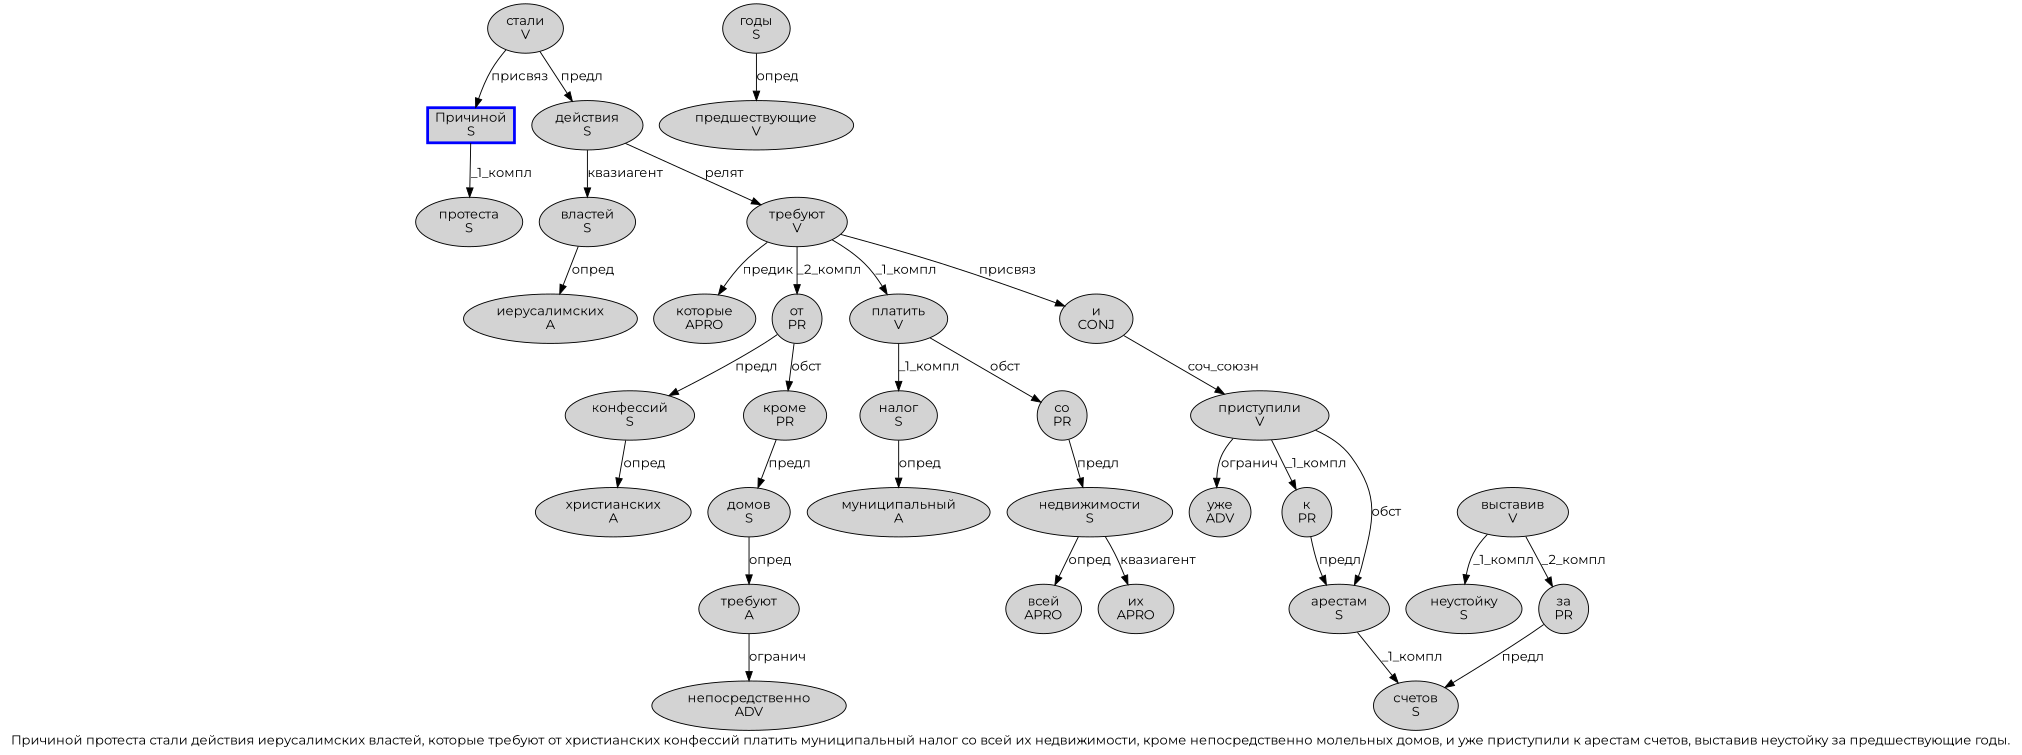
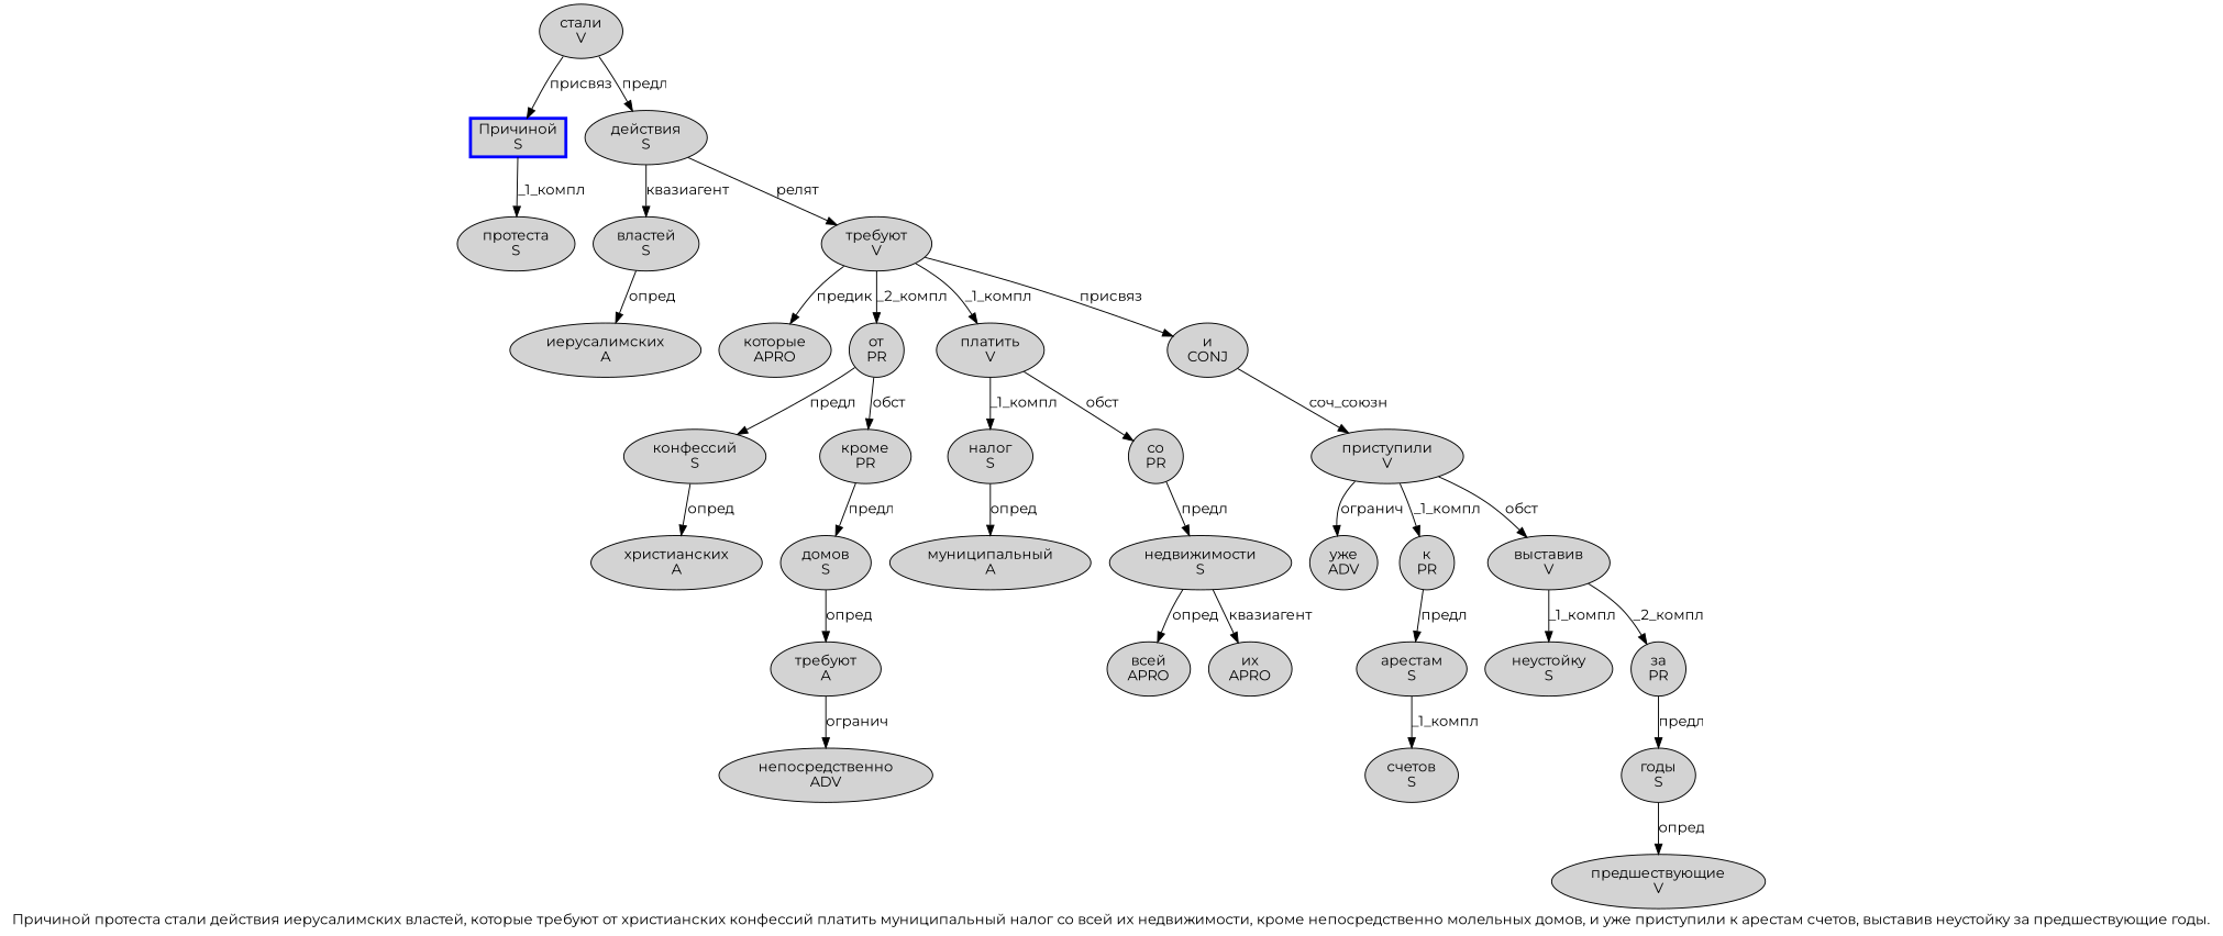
  digraph {
    fontname=Montserrat
    label="Причиной протеста стали действия иерусалимских властей, которые требуют от христианских конфессий платить муниципальный налог со всей их недвижимости, кроме непосредственно молельных домов, и уже приступили к арестам счетов, выставив неустойку за предшествующие годы."
    node [fillcolor=lightgray fontname=Montserrat penwidth=1 shape=ellipse style=filled]
    edge [fontname=Montserrat]
    n1 [color=blue label="Причиной\nS" penwidth=3 shape=box]
    n2 [label="протеста\nS"]
    n3 [label="стали\nV"]
    n4 [label="действия\nS"]
    n5 [label="властей\nS"]
    n6 [label="требуют\nV"]
    n7 [label="иерусалимских\nA"]
    n8 [label="которые\nAPRO"]
    n9 [label="от\nPR"]
    n10 [label="платить\nV"]
    n11 [label="и\nCONJ"]
    n12 [label="конфессий\nS"]
    n13 [label="кроме\nPR"]
    n14 [label="налог\nS"]
    n15 [label="со\nPR"]
    n16 [label="приступили\nV"]
    n17 [label="христианских\nA"]
    n18 [label="муниципальный\nA"]
    n19 [label="недвижимости\nS"]
    n20 [label="домов\nS"]
    n21 [label="всей\nAPRO"]
    n22 [label="их\nAPRO"]
    n23 [label="требуют\nA"]
    n24 [label="непосредственно\nADV"]
    n25 [label="уже\nADV"]
    n26 [label="к\nPR"]
    n27 [label="выставив\nV"]
    n28 [label="арестам\nS"]
    n29 [label="неустойку\nS"]
    n30 [label="за\nPR"]
    n31 [label="счетов\nS"]
    n32 [label="годы\nS"]
    n33 [label="предшествующие\nV"]
    n1 -> n2 [label="_1_компл"]
    n3 -> n1 [label="присвяз"]
    n3 -> n4 [label="предл"]
    n4 -> n5 [label="квазиагент"]
    n4 -> n6 [label="релят"]
    n5 -> n7 [label="опред"]
    n6 -> n8 [label="предик"]
    n6 -> n9 [label="_2_компл"]
    n6 -> n10 [label="_1_компл"]
    n6 -> n11 [label="присвяз"]
    n9 -> n12 [label="предл"]
    n9 -> n13 [label="обст"]
    n10 -> n14 [label="_1_компл"]
    n10 -> n15 [label="обст"]
    n11 -> n16 [label="соч_союзн"]
    n12 -> n17 [label="опред"]
    n13 -> n20 [label="предл"]
    n14 -> n18 [label="опред"]
    n15 -> n19 [label="предл"]
    n16 -> n25 [label="огранич"]
    n16 -> n26 [label="_1_компл"]
-   n16 -> n28 [label="обст"]
+   n16 -> n27 [label="обст"]
    n19 -> n21 [label="опред"]
    n19 -> n22 [label="квазиагент"]
    n20 -> n23 [label="опред"]
    n23 -> n24 [label="огранич"]
    n26 -> n28 [label="предл"]
    n27 -> n29 [label="_1_компл"]
    n27 -> n30 [label="_2_компл"]
    n28 -> n31 [label="_1_компл"]
-   n30 -> n31 [label="предл"]
+   n30 -> n32 [label="предл"]
    n32 -> n33 [label="опред"]
  }
